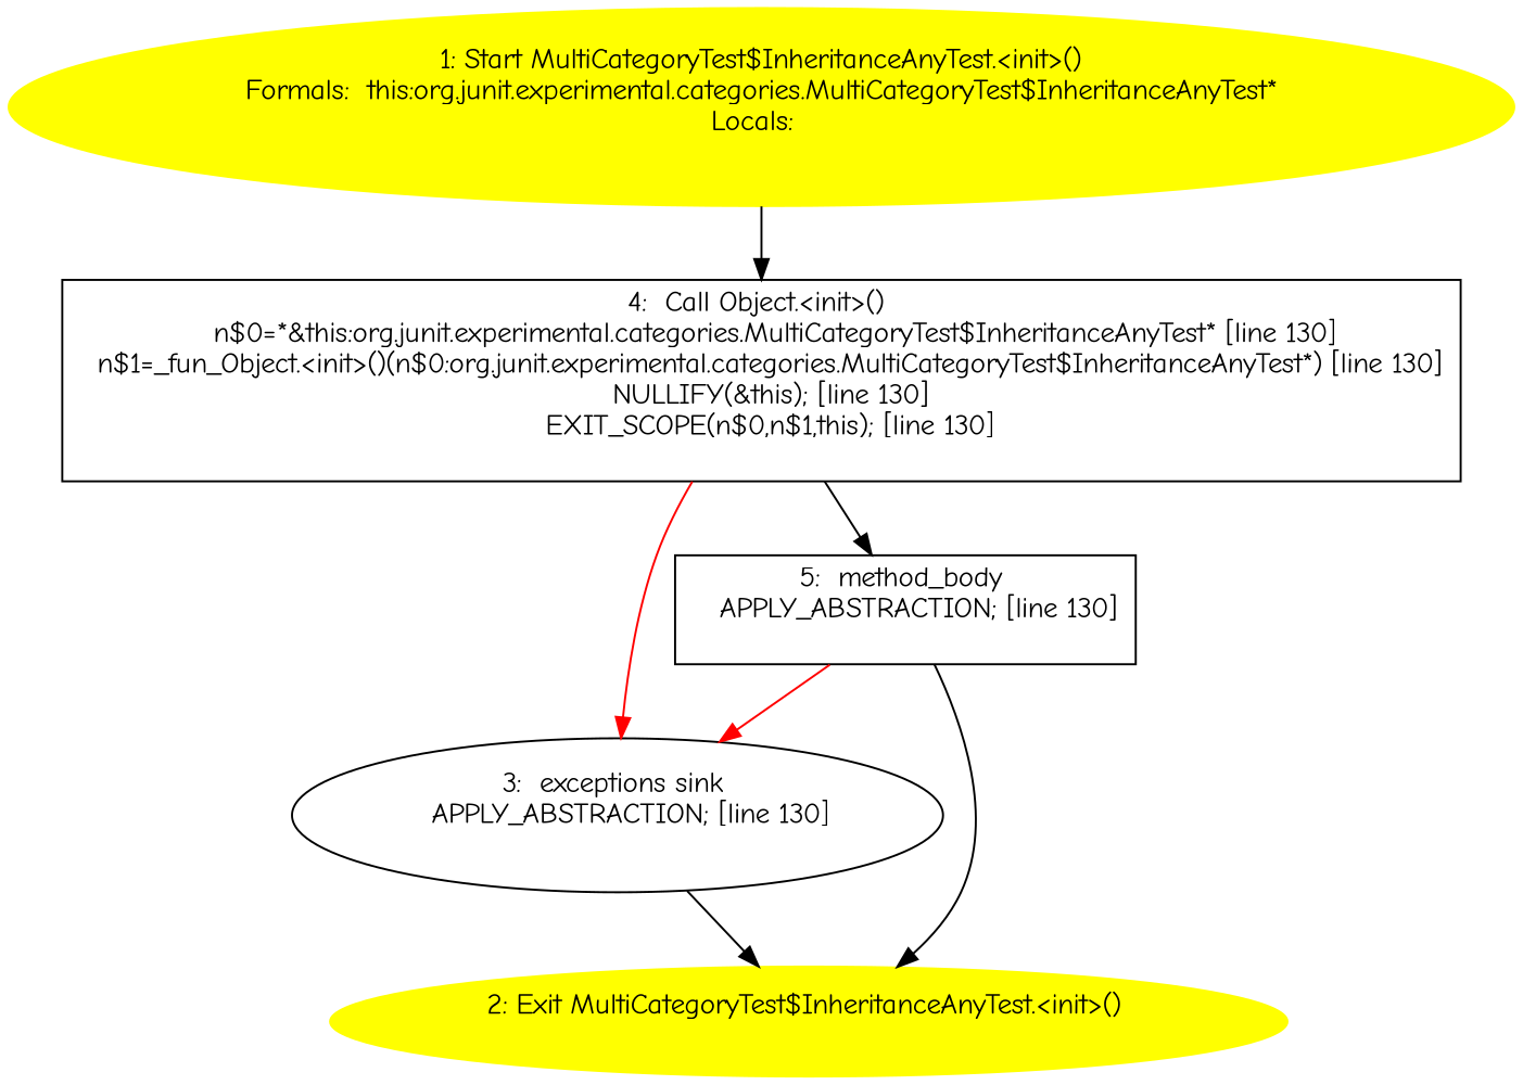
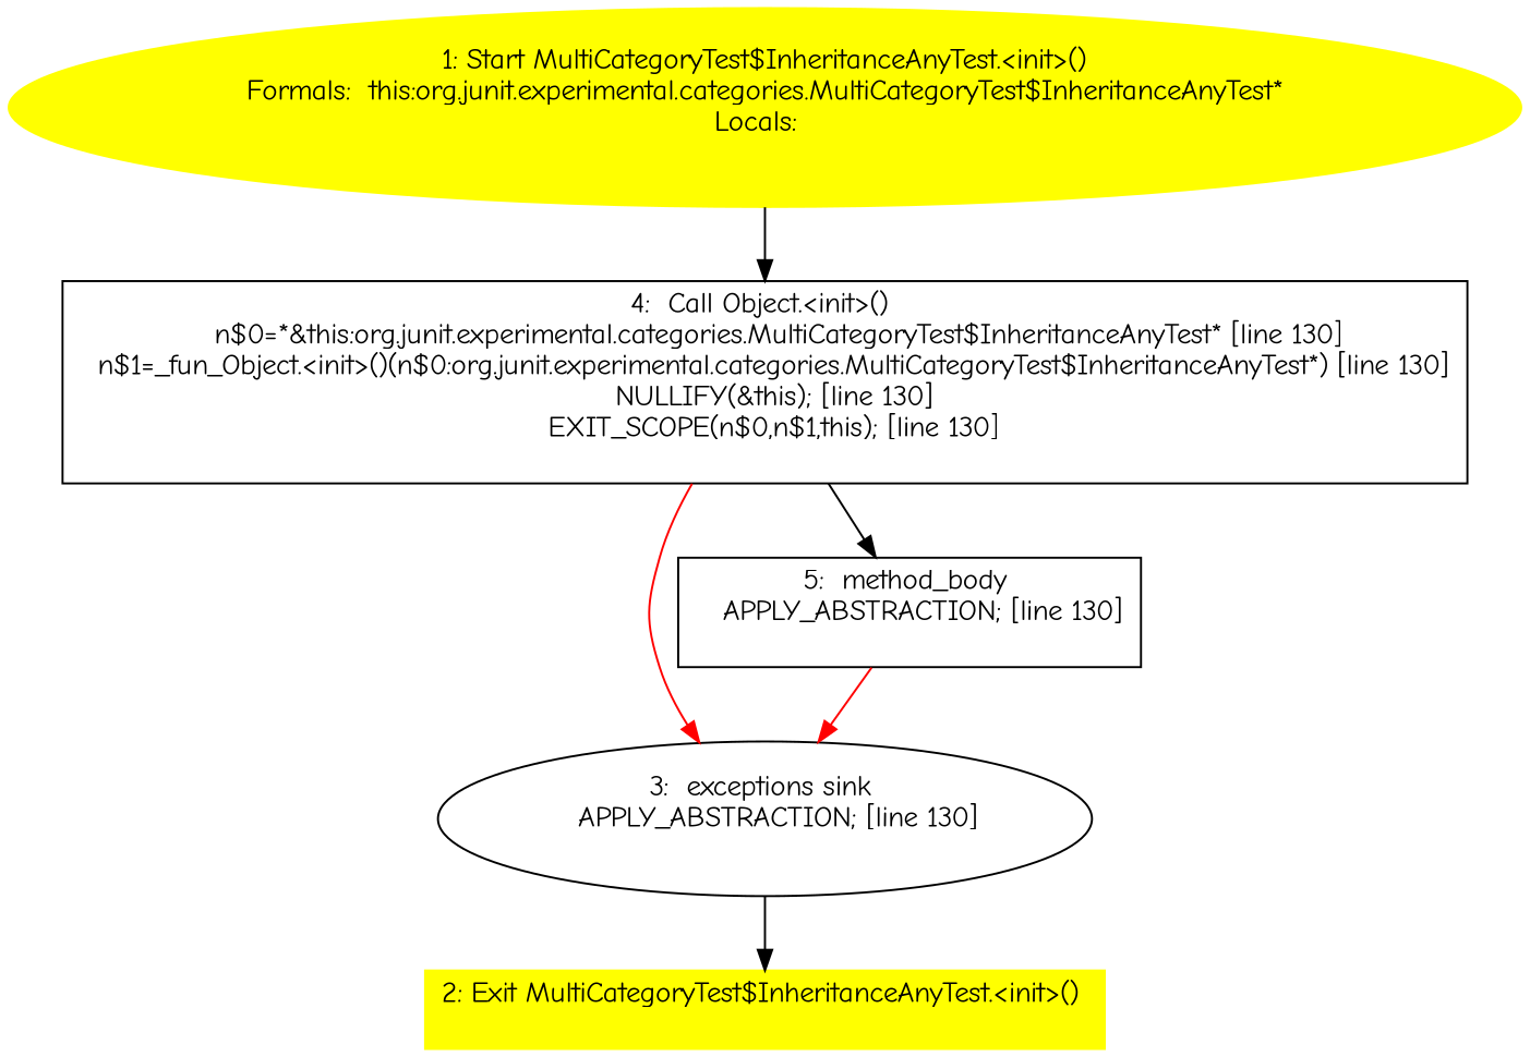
  digraph {
    fontname="Comic Neue"
    node [fontname="Comic Neue"]
    edge [fontname="Comic Neue"]
    n1 [color=yellow label="1: Start MultiCategoryTest$InheritanceAnyTest.<init>()\nFormals:  this:org.junit.experimental.categories.MultiCategoryTest$InheritanceAnyTest*\nLocals:  \n  " style=filled]
    n2 [label="4:  Call Object.<init>() \n   n$0=*&this:org.junit.experimental.categories.MultiCategoryTest$InheritanceAnyTest* [line 130]\n  n$1=_fun_Object.<init>()(n$0:org.junit.experimental.categories.MultiCategoryTest$InheritanceAnyTest*) [line 130]\n  NULLIFY(&this); [line 130]\n  EXIT_SCOPE(n$0,n$1,this); [line 130]\n " shape=box]
    n3 [label="3:  exceptions sink \n   APPLY_ABSTRACTION; [line 130]\n " shape=ellipse]
    n4 [label="5:  method_body \n   APPLY_ABSTRACTION; [line 130]\n " shape=box]
-   n5 [color=yellow label="2: Exit MultiCategoryTest$InheritanceAnyTest.<init>() \n  " style=filled]
+   n5 [color=yellow label="2: Exit MultiCategoryTest$InheritanceAnyTest.<init>() \n  " style=filled shape=box]
    n1 -> n2
    n2 -> n3 [color=red]
    n2 -> n4
    n3 -> n5
    n4 -> n3 [color=red]
-   n4 -> n5
  }
